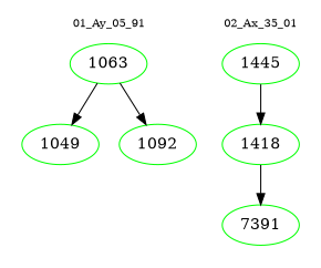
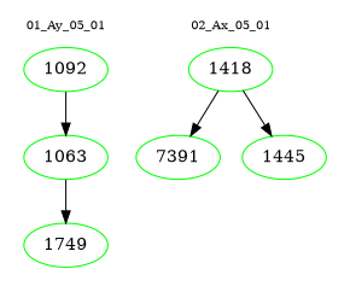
  digraph {
    node [color=green]
    edge [color=black]
    n1 [label=1063]
-   n2 [label=1049]
+   n2 [label=1749]
    n3 [label=1092]
    n4 [label=1418]
    n5 [label=7391]
    n6 [label=1445]
    subgraph cluster_1 {
      color=white
      fontsize=10
-     label="01_Ay_05_91"
+     label="01_Ay_05_01"
      n1
      n2
      n3
    }
    subgraph cluster_2 {
      color=white
      fontsize=10
-     label="02_Ax_35_01"
+     label="02_Ax_05_01"
      n4
      n5
      n6
    }
    n1 -> n2
-   n1 -> n3
+   n3 -> n1
    n4 -> n5
-   n6 -> n4
+   n4 -> n6
  }
